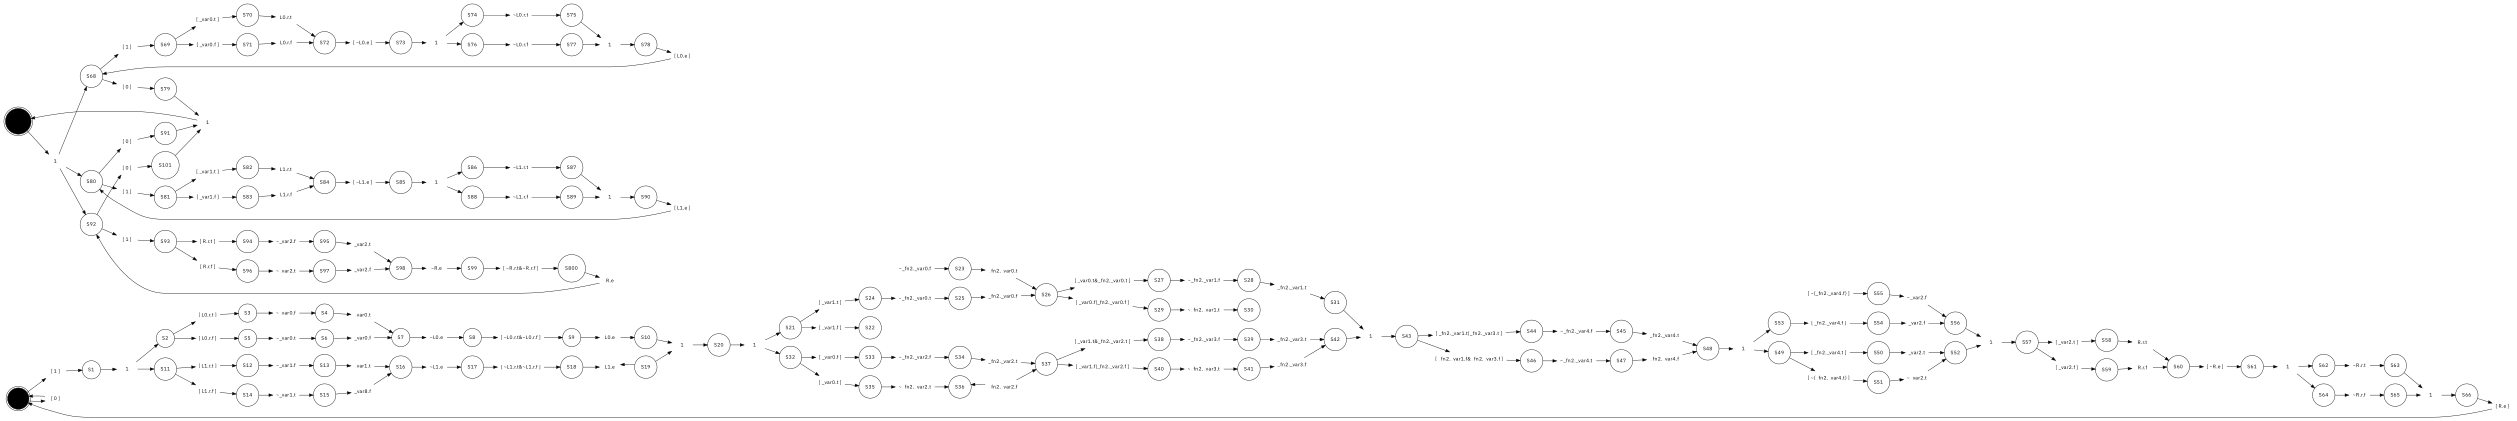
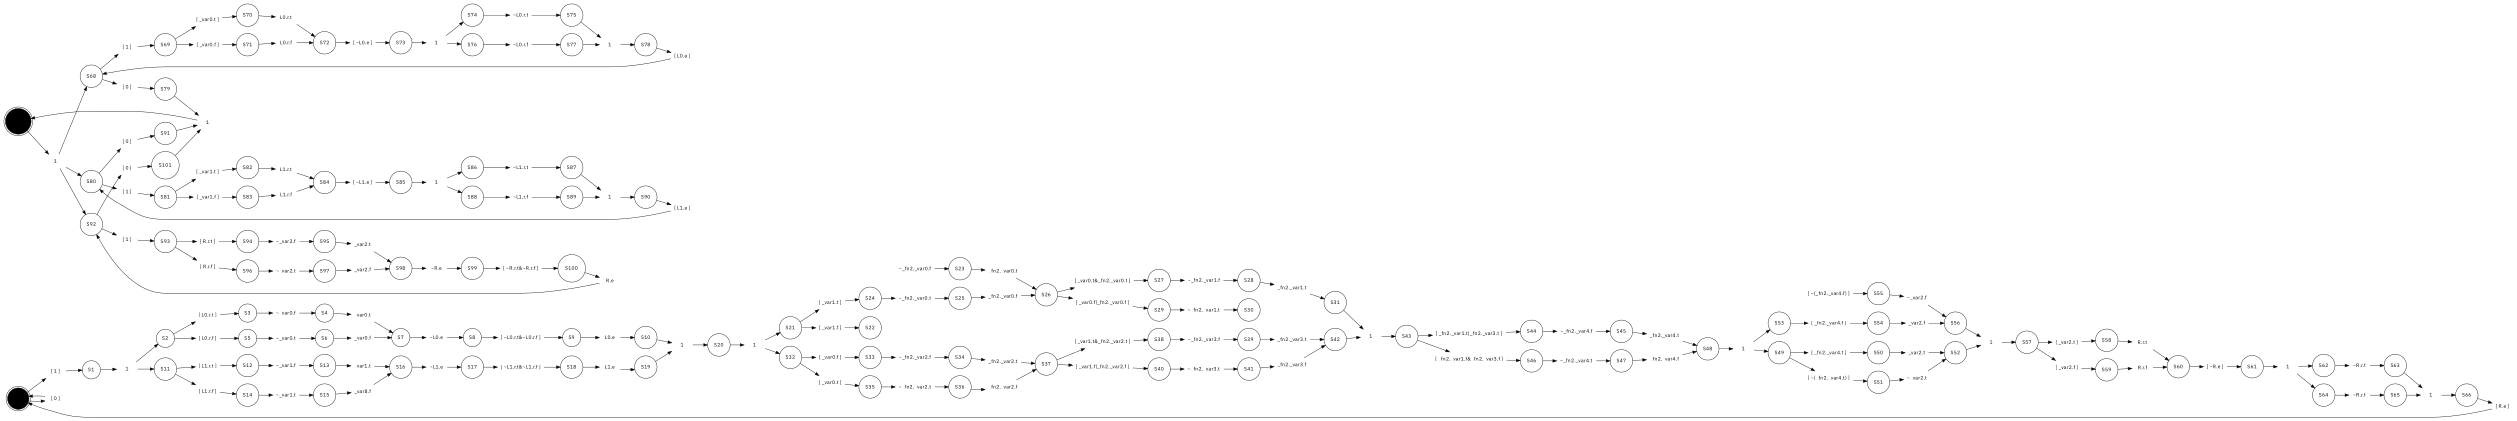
  digraph {
    fontname="IBM Plex Sans"
    rankdir=LR
    node [fontname="IBM Plex Sans" shape=plaintext]
    edge [fontname="IBM Plex Sans"]
    S0 [fillcolor="#000000" peripheries=2 shape=circle style=filled width=0.15]
    n2 [label="[ 1 ]"]
    n3 [label="[ 0 ]"]
    S1 [shape=circle width=0.25]
    n5 [label=1]
    S2 [shape=circle width=0.25]
    S11 [shape=circle width=0.25]
    n8 [label="[ L0.r.t ]"]
    n9 [label="[ L0.r.f ]"]
    S3 [shape=circle width=0.25]
    n11 [label="~_var0.f"]
    S4 [shape=circle width=0.25]
    n13 [label="_var0.t"]
    S7 [shape=circle width=0.25]
    S5 [shape=circle width=0.25]
    n16 [label="~_var0.t"]
    S6 [shape=circle width=0.25]
    n18 [label="_var0.f"]
    n19 [label="~L0.e"]
    S8 [shape=circle width=0.25]
    n21 [label="[ ~L0.r.t&~L0.r.f ]"]
    S9 [shape=circle width=0.25]
    n23 [label="L0.e"]
    S10 [shape=circle width=0.25]
    n25 [label=1]
    n26 [label="[ L1.r.t ]"]
    n27 [label="[ L1.r.f ]"]
    S12 [shape=circle width=0.25]
    n29 [label="~_var1.f"]
    S13 [shape=circle width=0.25]
    n31 [label="_var1.t"]
    S16 [shape=circle width=0.25]
    S14 [shape=circle width=0.25]
    n34 [label="~_var1.t"]
    S15 [shape=circle width=0.25]
    n36 [label="_var8.f"]
    n37 [label="~L1.e"]
    S17 [shape=circle width=0.25]
    n39 [label="[ ~L1.r.t&~L1.r.f ]"]
    S18 [shape=circle width=0.25]
    n41 [label="L1.e"]
    S19 [shape=circle width=0.25]
    S20 [shape=circle width=0.25]
    n44 [label=1]
    S21 [shape=circle width=0.25]
    S32 [shape=circle width=0.25]
    n47 [label="[ _var1.f ]"]
    n48 [label="[ _var1.t ]"]
    S22 [shape=circle width=0.25]
    n50 [label="~_fn2._var0.f"]
    S23 [shape=circle width=0.25]
    n52 [label="_fn2._var0.t"]
    S26 [shape=circle width=0.25]
    S24 [shape=circle width=0.25]
    n55 [label="~_fn2._var0.t"]
    S25 [shape=circle width=0.25]
    n57 [label="_fn2._var0.f"]
    n58 [label="[ _var0.t&_fn2._var0.t ]"]
    n59 [label="[ _var0.f|_fn2._var0.f ]"]
    S27 [shape=circle width=0.25]
    n61 [label="~_fn2._var1.f"]
    S28 [shape=circle width=0.25]
    n63 [label="_fn2._var1.t"]
    S31 [shape=circle width=0.25]
    S29 [shape=circle width=0.25]
    n66 [label="~_fn2._var1.t"]
    S30 [shape=circle width=0.25]
    n68 [label=1]
    n69 [label="[ _var0.f ]"]
    n70 [label="[ _var0.t ]"]
    S33 [shape=circle width=0.25]
    n72 [label="~_fn2._var2.f"]
    S34 [shape=circle width=0.25]
    n74 [label="_fn2._var2.t"]
    S37 [shape=circle width=0.25]
    S35 [shape=circle width=0.25]
    n77 [label="~_fn2._var2.t"]
    S36 [shape=circle width=0.25]
    n79 [label="_fn2._var2.f"]
    n80 [label="[ _var1.t&_fn2._var2.t ]"]
    n81 [label="[ _var1.f|_fn2._var2.f ]"]
    S38 [shape=circle width=0.25]
    n83 [label="~_fn2._var3.f"]
    S39 [shape=circle width=0.25]
    n85 [label="_fn2._var3.t"]
    S42 [shape=circle width=0.25]
    S40 [shape=circle width=0.25]
    n88 [label="~_fn2._var3.t"]
    S41 [shape=circle width=0.25]
    n90 [label="_fn2._var3.f"]
    S43 [shape=circle width=0.25]
    n92 [label="[ _fn2._var1.t|_fn2._var3.t ]"]
    n93 [label="[ _fn2._var1.f&_fn2._var3.f ]"]
    S44 [shape=circle width=0.25]
    n95 [label="~_fn2._var4.f"]
    S45 [shape=circle width=0.25]
    n97 [label="_fn2._var4.t"]
    S48 [shape=circle width=0.25]
    S46 [shape=circle width=0.25]
    n100 [label="~_fn2._var4.t"]
    S47 [shape=circle width=0.25]
    n102 [label="_fn2._var4.f"]
    n103 [label=1]
    S49 [shape=circle width=0.25]
    S53 [shape=circle width=0.25]
    n106 [label="[ _fn2._var4.t ]"]
    n107 [label="[ ~(_fn2._var4.t) ]"]
    S50 [shape=circle width=0.25]
    n109 [label="_var2.t"]
    S52 [shape=circle width=0.25]
    S51 [shape=circle width=0.25]
    n112 [label="~_var2.t"]
    n113 [label=1]
    n114 [label="[ _fn2._var4.f ]"]
    n115 [label="[ ~(_fn2._var4.f) ]"]
    S54 [shape=circle width=0.25]
    n117 [label="_var2.f"]
    S56 [shape=circle width=0.25]
    S55 [shape=circle width=0.25]
    n120 [label="~_var2.f"]
    S57 [shape=circle width=0.25]
    n122 [label="[ _var2.t ]"]
    n123 [label="[ _var2.f ]"]
    S58 [shape=circle width=0.25]
    n125 [label="R.r.t"]
    S60 [shape=circle width=0.25]
    S59 [shape=circle width=0.25]
    n128 [label="R.r.f"]
    n129 [label="[ ~R.e ]"]
    S61 [shape=circle width=0.25]
    n131 [label=1]
    S62 [shape=circle width=0.25]
    S64 [shape=circle width=0.25]
    n134 [label="~R.r.t"]
    S63 [shape=circle width=0.25]
    n136 [label=1]
    n137 [label="~R.r.f"]
    S65 [shape=circle width=0.25]
    S66 [shape=circle width=0.25]
    n140 [label="[ R.e ]"]
    S67 [fillcolor="#000000" peripheries=2 shape=circle style=filled width=0.15]
    n142 [label=1]
    S68 [shape=circle width=0.25]
    S80 [shape=circle width=0.25]
    S92 [shape=circle width=0.25]
    n146 [label="[ 1 ]"]
    n147 [label="[ 0 ]"]
    S69 [shape=circle width=0.25]
    n149 [label="[ _var0.t ]"]
    n150 [label="[ _var0.f ]"]
    S70 [shape=circle width=0.25]
    n152 [label="L0.r.t"]
    S72 [shape=circle width=0.25]
    S71 [shape=circle width=0.25]
    n155 [label="L0.r.f"]
    n156 [label="[ ~L0.e ]"]
    S73 [shape=circle width=0.25]
    n158 [label=1]
    S74 [shape=circle width=0.25]
    S76 [shape=circle width=0.25]
    n161 [label="~L0.r.t"]
    S75 [shape=circle width=0.25]
    n163 [label=1]
    n164 [label="~L0.r.f"]
    S77 [shape=circle width=0.25]
    S78 [shape=circle width=0.25]
    n167 [label="[ L0.e ]"]
    S79 [shape=circle width=0.25]
    n169 [label=1]
    n170 [label="[ 1 ]"]
    n171 [label="[ 0 ]"]
    S81 [shape=circle width=0.25]
    n173 [label="[ _var1.t ]"]
    n174 [label="[ _var1.f ]"]
    S82 [shape=circle width=0.25]
    n176 [label="L1.r.t"]
    S84 [shape=circle width=0.25]
    S83 [shape=circle width=0.25]
    n179 [label="L1.r.f"]
    n180 [label="[ ~L1.e ]"]
    S85 [shape=circle width=0.25]
    n182 [label=1]
    S86 [shape=circle width=0.25]
    S88 [shape=circle width=0.25]
    n185 [label="~L1.r.t"]
    S87 [shape=circle width=0.25]
    n187 [label=1]
    n188 [label="~L1.r.f"]
    S89 [shape=circle width=0.25]
    S90 [shape=circle width=0.25]
    n191 [label="[ L1.e ]"]
    S91 [shape=circle width=0.25]
    n193 [label="[ 1 ]"]
    n194 [label="[ 0 ]"]
    S93 [shape=circle width=0.25]
    n196 [label="[ R.r.t ]"]
    n197 [label="[ R.r.f ]"]
    S94 [shape=circle width=0.25]
    n199 [label="~_var2.f"]
    S95 [shape=circle width=0.25]
    n201 [label="_var2.t"]
    S98 [shape=circle width=0.25]
    S96 [shape=circle width=0.25]
    n204 [label="~_var2.t"]
    S97 [shape=circle width=0.25]
    n206 [label="_var2.f"]
    n207 [label="~R.e"]
    S99 [shape=circle width=0.25]
    n209 [label="[ ~R.r.t&~R.r.f ]"]
-   S100 [shape=circle width=0.25 label=S800]
+   S100 [shape=circle width=0.25]
    n211 [label="R.e"]
    S101 [shape=circle width=0.25]
    subgraph sub_1 {
      elaborate=true
      reset="~L0.r.t&~L0.r.f&L0.e&~L1.r.t&~L1.r.f&L1.e&~R.r.t&~R.r.f&R.e&~_var0.t&~_var0.f&~_var1.t&~_var1.f&~_var2.t&~_var2.f"
      type=local
      variables="L0.r.t,L0.r.f,L0.e,L1.r.t,L1.r.f,L1.e,R.r.t,R.r.f,R.e,_var0.t,_var0.f,_var1.t,_var1.f,_var2.t,_var2.f,_fn2._var0.t,_fn2._var0.f,_fn2._var1.t,_fn2._var1.f,_fn2._var2.t,_fn2._var2.f,_fn2._var3.t,_fn2._var3.f,_fn2._var4.t,_fn2._var4.f"
      S0
      n2
      n3
      S1
      n5
      S2
      S11
      n8
      n9
      S3
      n11
      S4
      n13
      S7
      S5
      n16
      S6
      n18
      n19
      S8
      n21
      S9
      n23
      S10
      n25
      n26
      n27
      S12
      n29
      S13
      n31
      S16
      S14
      n34
      S15
      n36
      n37
      S17
      n39
      S18
      n41
      S19
      S20
      n44
      S21
      S32
      n47
      n48
      S22
      n50
      S23
      n52
      S26
      S24
      n55
      S25
      n57
      n58
      n59
      S27
      n61
      S28
      n63
      S31
      S29
      n66
      S30
      n68
      n69
      n70
      S33
      n72
      S34
      n74
      S37
      S35
      n77
      S36
      n79
      n80
      n81
      S38
      n83
      S39
      n85
      S42
      S40
      n88
      S41
      n90
      S43
      n92
      n93
      S44
      n95
      S45
      n97
      S48
      S46
      n100
      S47
      n102
      n103
      S49
      S53
      n106
      n107
      S50
      n109
      S52
      S51
      n112
      n113
      n114
      n115
      S54
      n117
      S56
      S55
      n120
      S57
      n122
      n123
      S58
      n125
      S60
      S59
      n128
      n129
      S61
      n131
      S62
      S64
      n134
      S63
      n136
      n137
      S65
      S66
      n140
    }
    subgraph sub_2 {
      elaborate=false
      reset="~L0.r.t&~L0.r.f&L0.e&~L1.r.t&~L1.r.f&L1.e&~R.r.t&~R.r.f&R.e&~_var0.t&~_var0.f&~_var1.t&~_var1.f&~_var2.t&~_var2.f"
      type=remote
      variables="L0.r.t,L0.r.f,L0.e,L1.r.t,L1.r.f,L1.e,R.r.t,R.r.f,R.e,_var0.t,_var0.f,_var1.t,_var1.f,_var2.t,_var2.f"
      S67
      n142
      S68
      S80
      S92
      n146
      n147
      S69
      n149
      n150
      S70
      n152
      S72
      S71
      n155
      n156
      S73
      n158
      S74
      S76
      n161
      S75
      n163
      n164
      S77
      S78
      n167
      S79
      n169
      n170
      n171
      S81
      n173
      n174
      S82
      n176
      S84
      S83
      n179
      n180
      S85
      n182
      S86
      S88
      n185
      S87
      n187
      n188
      S89
      S90
      n191
      S91
      n193
      n194
      S93
      n196
      n197
      S94
      n199
      S95
      n201
      S98
      S96
      n204
      S97
      n206
      n207
      S99
      n209
      S100
      n211
      S101
    }
    S0 -> n2
    S0 -> n3
    n2 -> S1
    n3 -> S0
    S1 -> n5
    n5 -> S2
    n5 -> S11
    S2 -> n8
    S2 -> n9
    S11 -> n26
    S11 -> n27
    n8 -> S3
    n9 -> S5
    S3 -> n11
    n11 -> S4
    S4 -> n13
    n13 -> S7
    S7 -> n19
    S5 -> n16
    n16 -> S6
    S6 -> n18
    n18 -> S7
    n19 -> S8
    S8 -> n21
    n21 -> S9
    S9 -> n23
    n23 -> S10
    S10 -> n25
    n25 -> S20
    n26 -> S12
    n27 -> S14
    S12 -> n29
    n29 -> S13
    S13 -> n31
    n31 -> S16
    S16 -> n37
    S14 -> n34
    n34 -> S15
    S15 -> n36
    n36 -> S16
    n37 -> S17
    S17 -> n39
    n39 -> S18
    S18 -> n41
-   S19 -> n41
+   n41 -> S19
    S19 -> n25
    S20 -> n44
    n44 -> S21
    n44 -> S32
    S21 -> n47
    S21 -> n48
    S32 -> n69
    S32 -> n70
    n47 -> S22
    n48 -> S24
    n50 -> S23
    S23 -> n52
    n52 -> S26
    S26 -> n58
    S26 -> n59
    S24 -> n55
    n55 -> S25
    S25 -> n57
    n57 -> S26
    n58 -> S27
    n59 -> S29
    S27 -> n61
    n61 -> S28
    S28 -> n63
    n63 -> S31
    S31 -> n68
    S29 -> n66
    n66 -> S30
    n68 -> S43
    n69 -> S33
    n70 -> S35
    S33 -> n72
    n72 -> S34
    S34 -> n74
    n74 -> S37
    S37 -> n80
    S37 -> n81
    S35 -> n77
    n77 -> S36
-   n79 -> S36
+   S36 -> n79
    n79 -> S37
    n80 -> S38
    n81 -> S40
    S38 -> n83
    n83 -> S39
    S39 -> n85
    n85 -> S42
    S42 -> n68
    S40 -> n88
    n88 -> S41
    S41 -> n90
    n90 -> S42
    S43 -> n92
    S43 -> n93
    n92 -> S44
    n93 -> S46
    S44 -> n95
    n95 -> S45
    S45 -> n97
    n97 -> S48
    S48 -> n103
    S46 -> n100
    n100 -> S47
    S47 -> n102
    n102 -> S48
    n103 -> S49
    n103 -> S53
    S49 -> n106
    S49 -> n107
    S53 -> n114
    n106 -> S50
    n107 -> S51
    S50 -> n109
    n109 -> S52
    S52 -> n113
    S51 -> n112
    n112 -> S52
    n113 -> S57
    n114 -> S54
    n115 -> S55
    S54 -> n117
    n117 -> S56
    S56 -> n113
    S55 -> n120
    n120 -> S56
    S57 -> n122
    S57 -> n123
    n122 -> S58
    n123 -> S59
    S58 -> n125
    n125 -> S60
    S60 -> n129
    S59 -> n128
    n128 -> S60
    n129 -> S61
    S61 -> n131
    n131 -> S62
    n131 -> S64
    S62 -> n134
    S64 -> n137
    n134 -> S63
    S63 -> n136
    n136 -> S66
    n137 -> S65
    S65 -> n136
    S66 -> n140
    n140 -> S0
    S67 -> n142
    n142 -> S68
    n142 -> S80
    n142 -> S92
    S68 -> n146
    S68 -> n147
    S80 -> n170
    S80 -> n171
    S92 -> n193
    S92 -> n194
    n146 -> S69
    n147 -> S79
    S69 -> n149
    S69 -> n150
    n149 -> S70
    n150 -> S71
    S70 -> n152
    n152 -> S72
    S72 -> n156
    S71 -> n155
    n155 -> S72
    n156 -> S73
    S73 -> n158
    n158 -> S74
    n158 -> S76
    S74 -> n161
    S76 -> n164
    n161 -> S75
    S75 -> n163
    n163 -> S78
    n164 -> S77
    S77 -> n163
    S78 -> n167
    n167 -> S68
    S79 -> n169
    n169 -> S67
    n170 -> S81
    n171 -> S91
    S81 -> n173
    S81 -> n174
    n173 -> S82
    n174 -> S83
    S82 -> n176
    n176 -> S84
    S84 -> n180
    S83 -> n179
    n179 -> S84
    n180 -> S85
    S85 -> n182
    n182 -> S86
    n182 -> S88
    S86 -> n185
    S88 -> n188
    n185 -> S87
    S87 -> n187
    n187 -> S90
    n188 -> S89
    S89 -> n187
    S90 -> n191
    n191 -> S80
    S91 -> n169
    n193 -> S93
    n194 -> S101
    S93 -> n196
    S93 -> n197
    n196 -> S94
    n197 -> S96
    S94 -> n199
    n199 -> S95
    S95 -> n201
    n201 -> S98
    S98 -> n207
    S96 -> n204
    n204 -> S97
    S97 -> n206
    n206 -> S98
    n207 -> S99
    S99 -> n209
    n209 -> S100
    S100 -> n211
    n211 -> S92
    S101 -> n169
  }
